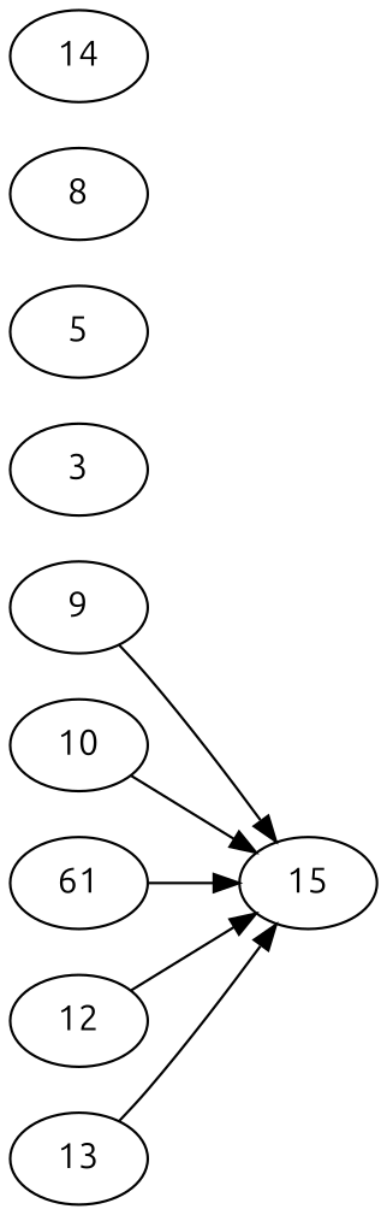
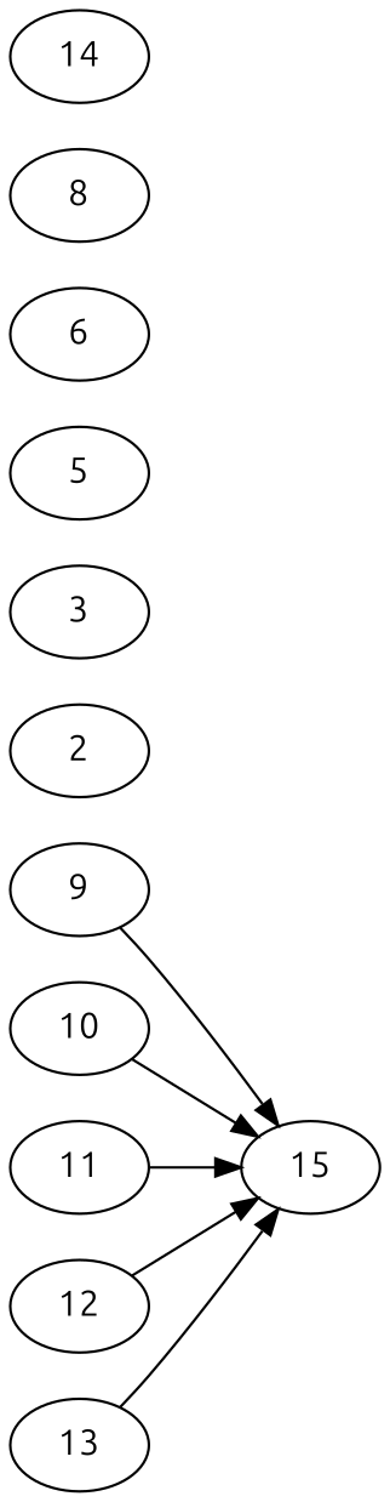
  digraph {
    fontname=Ubuntu
    rankdir=LR
    node [alpha=0.10 fontname=Ubuntu]
    edge [fontname=Ubuntu]
    15 [expect_size=10080256]
+   2 [alpha=0.16 expect_size=39911424]
    3 [alpha=0.15 expect_size=35739648]
    5 [alpha=0.08 expect_size=40312832]
+   6 [alpha=0.06 expect_size=36383744]
    8 [alpha=0.05 expect_size=49319936]
    9 [alpha=0.14 expect_size=7989248]
    10 [expect_size=38294528]
-   11 [alpha=0.02 expect_size=43452416 label=61]
+   11 [alpha=0.02 expect_size=43452416]
    12 [alpha=0.12 expect_size=18013184]
    13 [alpha=0.01 expect_size=7513088]
    14 [alpha=0.19 expect_size=43866112]
    9 -> 15
    10 -> 15
    11 -> 15
    12 -> 15
    13 -> 15
  }
